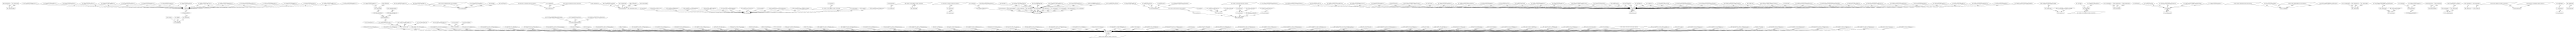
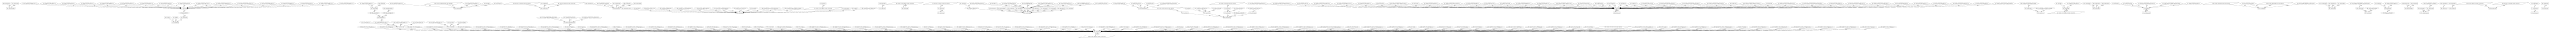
  digraph {
    fontname=Roboto
    node [fontname=Roboto shape=ellipse]
    edge [fontname=Roboto]
    n1 [label="3089: /usr/bin/dash" shape=box]
    n2 [label="3092: /usr/bin/run-parts" shape=box]
    n3 [label="117: /usr/bin/curl" shape=box]
    n4 [label="149: /var/www/html/t"]
    n5 [label="207: /usr/bin/bash" shape=box]
    n6 [label="195: /usr/bin/bash" shape=box]
    n7 [label="1895: /lib/x86_64-linux-gnu/libaudit.so.1"]
    n8 [label="3296: /usr/sbin/sshd" shape=box]
    n9 [label="3398: 192.168.1.128/32:22->192.168.1.131/32:51174" shape=parallelogram]
    n10 [label="1896: /lib/x86_64-linux-gnu/libpam.so.0"]
    n11 [label="3224: /lib/x86_64-linux-gnu/libssl.so.3"]
    n12 [label="3239: /usr/bin/wget" shape=box]
    n13 [label="1924: /etc/nsswitch.conf"]
    n14 [label="3401: /usr/bin/scp" shape=box]
    n15 [label="1956: /etc/pam.d/common-password"]
    n16 [label="1890: 192.168.1.131/32:41252->192.168.1.128/32:22" shape=parallelogram]
    n17 [label="1891: /usr/sbin/sshd" shape=box]
    n18 [label="3339: /usr/bin/uname" shape=box]
    n19 [label="3333: /usr/bin/dash" shape=box]
    n20 [label="328: /usr/bin/locale-check" shape=box]
    n21 [label="323: /usr/bin/bash" shape=box]
    n22 [label="349: /root/.bashrc"]
    n23 [label="3108: /usr/bin/dash" shape=box]
    n24 [label="3110: /usr/bin/cat" shape=box]
    n25 [label="389: 192.168.1.131/32:34156->192.168.1.123/32:9001" shape=parallelogram]
    n26 [label="388: /usr/bin/wget" shape=box]
    n27 [label="513: 192.168.1.131/32:51174->192.168.1.128/32:22" shape=parallelogram]
    n28 [label="512: /usr/bin/ssh" shape=box]
    n29 [label="510: /usr/bin/scp" shape=box]
    n30 [label="1964: /lib/x86_64-linux-gnu/libnss_systemd.so.2"]
    n31 [label="2779: /usr/share/locale/locale.alias"]
    n32 [label="3250: /usr/bin/gpg" shape=box]
    n33 [label="3161: /usr/bin/bash" shape=box]
    n34 [label="2898: /lib/x86_64-linux-gnu/libtinfo.so.6"]
    n35 [label="3400: /usr/bin/bash" shape=box]
    n36 [label="1979: /etc/security/capability.conf"]
    n37 [label="3200: /usr/bin/ping" shape=box]
    n38 [label="213: /proc/sys/kernel/ngroups_max"]
    n39 [label="212: /usr/local/bin/bash" shape=box]
    n40 [label="346: /etc/profile.d/vte-2.91.sh"]
    n41 [label="129: /lib/x86_64-linux-gnu/liblber-2.5.so.0"]
    n42 [label="385: /usr/bin/mawk" shape=box]
    n43 [label="382: /usr/bin/bash" shape=box]
    n44 [label="261: /lib/x86_64-linux-gnu/security/pam_permit.so"]
    n45 [label="289: /usr/bin/su" shape=box]
    n46 [label="286: /usr/bin/sudo" shape=box]
    n47 [label="332: /etc/profile.d/debuginfod.sh"]
    n48 [label="144: /lib/x86_64-linux-gnu/libtasn1.so.6"]
    n49 [label="275: /lib/x86_64-linux-gnu/security/pam_systemd.so"]
    n50 [label="130: /lib/x86_64-linux-gnu/libzstd.so.1"]
    n51 [label="1949: /lib/x86_64-linux-gnu/security/pam_umask.so"]
    n52 [label="3288: /usr/bin/realpath" shape=box]
    n53 [label="2495: /etc/update-motd.d/90-updates-available"]
    n54 [label="3347: /usr/bin/dash" shape=box]
    n55 [label="3349: /usr/bin/cat" shape=box]
    n56 [label="2466: /etc/update-motd.d/00-header"]
    n57 [label="283: /etc/security/pam_env.conf"]
-   n58 [label="3225: /lib/x86_64-linux-gnu/libpsl.so.5"]
    n59 [label="1910: /lib/x86_64-linux-gnu/liblz8.so.1"]
    n60 [label="202: /usr/bin/ls" shape=box]
    n61 [label="1897: /lib/x86_64-linux-gnu/libsystemd.so.0"]
    n62 [label="1950: /lib/x86_64-linux-gnu/security/pam_systemd.so"]
    n63 [label="3280: /tmp/john/john.conf"]
    n64 [label="3290: /tmp/john/john" shape=box]
    n65 [label="3291: /tmp/john/password_crack.txt"]
    n66 [label="2060: /sys/module/apparmor/parameters/enabled"]
    n67 [label="2150: /usr/lib/systemd/systemd" shape=box]
    n68 [label="1981: /proc/self/loginuid"]
    n69 [label="1923: /etc/gai.conf"]
    n70 [label="1898: /lib/x86_64-linux-gnu/libcrypto.so.3"]
    n71 [label="3165: /usr/bin/ping" shape=box]
    n72 [label="361: /etc/wgetrc"]
    n73 [label="359: /usr/bin/wget" shape=box]
    n74 [label="362: 192.168.1.131/32:37562->192.168.1.123/32:9001" shape=parallelogram]
    n75 [label="1940: /lib/x86_64-linux-gnu/security/pam_permit.so"]
    n76 [label="345: /etc/profile.d/im-config_wayland.sh"]
    n77 [label="3254: /lib/x86_64-linux-gnu/libassuan.so.0"]
    n78 [label="1968: /etc/localtime"]
    n79 [label="254: /lib/x86_64-linux-gnu/security/pam_env.so"]
    n80 [label="2155: /usr/lib/pam.d/systemd-user"]
    n81 [label="1941: /lib/x86_64-linux-gnu/security/pam_cap.so"]
    n82 [label="276: /lib/x86_64-linux-gnu/libpam_misc.so.0"]
    n83 [label="1911: /lib/x86_64-linux-gnu/libcap.so.2"]
    n84 [label="1908: /lib/x86_64-linux-gnu/liblzma.so.5"]
    n85 [label="2917: /usr/bin/bash" shape=box]
    n86 [label="404: /usr/bin/ssh" shape=box]
    n87 [label="3337: /usr/bin/uname" shape=box]
    n88 [label="1917: /lib/x86_64-linux-gnu/libresolv.so.2"]
    n89 [label="329: /etc/profile.d/apps-bin-path.sh"]
    n90 [label="3100: /usr/bin/uname" shape=box]
    n91 [label="3094: /usr/bin/dash" shape=box]
    n92 [label="2479: /run/motd.dynamic.new"]
    n93 [label="98: /usr/bin/perl" shape=box]
    n94 [label="95: /usr/sbin/apache2" shape=box]
    n95 [label="1929: /etc/ssh/ssh_host_ecdsa_key.pub"]
    n96 [label="250: /etc/group"]
    n97 [label="518: /usr/bin/tar" shape=box]
    n98 [label="3102: /usr/bin/dash" shape=box]
    n99 [label="331: /etc/profile.d/cedilla-portuguese.sh"]
    n100 [label="238: /lib/x86_64-linux-gnu/libaudit.so.1"]
    n101 [label="268: /etc/pam.d/other"]
    n102 [label="292: /lib/x86_64-linux-gnu/security/pam_rootok.so"]
    n103 [label="1935: /etc/pam.d/sshd"]
    n104 [label="3230: 192.168.1.128/32:48216->162.125.3.18/32:443" shape=parallelogram]
    n105 [label="3222: /usr/bin/wget" shape=box]
    n106 [label="2859: /etc/default/locale"]
    n107 [label="1889: /usr/sbin/sshd" shape=box]
    n108 [label="3240: 192.168.1.128/32:43026->192.168.1.123/32:9001" shape=parallelogram]
    n109 [label="281: /proc/1/limits"]
    n110 [label="240: /lib/x86_64-linux-gnu/libcap-ng.so.0"]
    n111 [label="1983: /proc/sys/kernel/random/boot_id"]
    n112 [label="2919: /root/.bashrc"]
    n113 [label="2477: /usr/bin/uname" shape=box]
    n114 [label="2467: /usr/bin/dash" shape=box]
    n115 [label="251: /lib/x86_64-linux-gnu/libnss_systemd.so.2"]
    n116 [label="1933: /etc/hosts.deny"]
    n117 [label="1955: /lib/x86_64-linux-gnu/security/pam_env.so"]
    n118 [label="3241: /tmp/libfoo.so"]
    n119 [label="1902: /lib/x86_64-linux-gnu/libgssapi_krb5.so.2"]
    n120 [label="1918: /lib/x86_64-linux-gnu/libtirpc.so.3"]
    n121 [label="1942: /lib/x86_64-linux-gnu/security/pam_nologin.so"]
    n122 [label="1947: /lib/x86_64-linux-gnu/security/pam_keyinit.so"]
    n123 [label="1980: /proc/self/uid_map"]
    n124 [label="2851: /usr/lib/update-notifier/update-motd-reboot-required"]
    n125 [label="3395: /usr/bin/dash" shape=box]
    n126 [label="3397: /usr/bin/cat" shape=box]
    n127 [label="2856: /var/run/reboot-required"]
    n128 [label="524: /usr/bin/bzip2" shape=box]
    n129 [label="526: /tmp/passwords.tar.bz2"]
    n130 [label="263: /lib/x86_64-linux-gnu/libcap.so.2"]
    n131 [label="3096: /usr/bin/uname" shape=box]
    n132 [label="282: /etc/security/limits.conf"]
    n133 [label="123: /lib/x86_64-linux-gnu/libssh.so.4"]
    n134 [label="3208: /usr/bin/ping" shape=box]
    n135 [label="255: /etc/pam.d/common-auth"]
    n136 [label="2924: /tmp/crack_passwd.sh"]
    n137 [label="325: /etc/profile.d/01-locale-fix.sh"]
    n138 [label="1962: /proc/sys/kernel/ngroups_max"]
    n139 [label="271: /lib/x86_64-linux-gnu/libpwquality.so.1"]
    n140 [label="1951: /lib/x86_64-linux-gnu/libpam_misc.so.0"]
    n141 [label="120: /lib/x86_64-linux-gnu/libnghttp2.so.14"]
    n142 [label="1943: /etc/pam.d/common-account"]
    n143 [label="1927: /etc/ssh/ssh_host_rsa_key.pub"]
    n144 [label="3223: /lib/x86_64-linux-gnu/libuuid.so.1"]
    n145 [label="135: /lib/x86_64-linux-gnu/libnettle.so.8"]
    n146 [label="1938: /lib/x86_64-linux-gnu/security/pam_sss.so"]
    n147 [label="3098: /usr/bin/uname" shape=box]
    n148 [label="360: /lib/x86_64-linux-gnu/libuuid.so.1"]
    n149 [label="141: /lib/x86_64-linux-gnu/libsasl2.so.2"]
    n150 [label="1954: /lib/x86_64-linux-gnu/security/pam_limits.so"]
    n151 [label="2861: 192.168.1.128/32:22->192.168.1.131/32:41252" shape=parallelogram]
    n152 [label="257: /lib/x86_64-linux-gnu/libnsl.so.2"]
    n153 [label="2468: /etc/lsb-release"]
    n154 [label="3252: /lib/x86_64-linux-gnu/libsqlite3.so.0"]
    n155 [label="3283: /tmp/john/unshadow" shape=box]
    n156 [label="3284: /tmp/john/mypasswd"]
    n157 [label="3251: /lib/x86_64-linux-gnu/libbz2.so.1.0"]
    n158 [label="3262: /usr/bin/unzip" shape=box]
    n159 [label="1909: /lib/x86_64-linux-gnu/libzstd.so.1"]
    n160 [label="1926: /etc/ssh/ssh_host_rsa_key"]
    n161 [label="262: /lib/x86_64-linux-gnu/security/pam_cap.so"]
    n162 [label="1915: /lib/x86_64-linux-gnu/libkrb5support.so.0"]
    n163 [label="2503: /var/lib/update-notifier/updates-available"]
    n164 [label="519: /lib/x86_64-linux-gnu/libacl.so.1"]
    n165 [label="2438: /etc/environment"]
    n166 [label="1903: /lib/x86_64-linux-gnu/libkrb5.so.3"]
    n167 [label="264: /etc/pam.d/common-account"]
    n168 [label="2483: /usr/bin/dash" shape=box]
    n169 [label="2464: /usr/bin/run-parts" shape=box]
    n170 [label="1945: /lib/x86_64-linux-gnu/security/pam_selinux.so"]
    n171 [label="1963: /etc/group"]
    n172 [label="1936: /etc/pam.d/common-auth"]
    n173 [label="1958: /lib/x86_64-linux-gnu/libpwquality.so.1"]
    n174 [label="122: /lib/x86_64-linux-gnu/librtmp.so.1"]
    n175 [label="147: /lib/x86_64-linux-gnu/libffi.so.8"]
    n176 [label="3341: /usr/bin/dash" shape=box]
    n177 [label="3331: /usr/bin/run-parts" shape=box]
    n178 [label="102: /dev/urandom"]
    n179 [label="348: /root/.profile"]
    n180 [label="3185: /usr/bin/ping" shape=box]
    n181 [label="2852: /usr/bin/dash" shape=box]
    n182 [label="2855: /usr/bin/cat" shape=box]
    n183 [label="285: /etc/default/locale"]
    n184 [label="396: /usr/bin/ssh" shape=box]
    n185 [label="393: /usr/bin/scp" shape=box]
    n186 [label="284: /etc/environment"]
    n187 [label="344: /etc/profile.d/gnome-session_gnomerc.sh"]
    n188 [label="3192: /usr/bin/ping" shape=box]
    n189 [label="3231: /usr/lib/ssl/certs/3513523f.0"]
    n190 [label="1939: /lib/x86_64-linux-gnu/security/pam_deny.so"]
    n191 [label="277: /etc/login.defs"]
    n192 [label="1904: /lib/x86_64-linux-gnu/libcom_err.so.2"]
    n193 [label="1946: /lib/x86_64-linux-gnu/security/pam_loginuid.so"]
    n194 [label="143: /lib/x86_64-linux-gnu/libp11-kit.so.0"]
    n195 [label="1937: /lib/x86_64-linux-gnu/security/pam_unix.so"]
    n196 [label="1960: /lib/x86_64-linux-gnu/security/pam_gnome_keyring.so"]
    n197 [label="347: /etc/profile.d/xdg_dirs_desktop_session.sh"]
    n198 [label="2158: /etc/security/limits.conf"]
    n199 [label="196: /dev/pts/5"]
    n200 [label="1944: /lib/x86_64-linux-gnu/security/pam_localuser.so"]
    n201 [label="97: /usr/lib/cgi-bin/env.cgi"]
    n202 [label="291: /etc/pam.d/su"]
    n203 [label="3259: /tmp/john.zip"]
    n204 [label="2475: /usr/bin/uname" shape=box]
    n205 [label="3156: /usr/bin/dash" shape=box]
    n206 [label="3158: /usr/bin/cat" shape=box]
    n207 [label="1959: /lib/x86_64-linux-gnu/libcrack.so.2"]
    n208 [label="3255: /root/.gnupg/pubring.kbx"]
    n209 [label="274: /etc/pam.d/common-session"]
    n210 [label="355: /usr/bin/ls" shape=box]
    n211 [label="210: 192.168.1.131/32:35098->192.168.1.123/32:9999" shape=parallelogram]
    n212 [label="3236: 192.168.1.128/32:42050->162.125.3.15/32:443" shape=parallelogram]
    n213 [label="3232: /usr/share/publicsuffix/public_suffix_list.dafsa"]
    n214 [label="2455: /usr/bin/dash" shape=box]
    n215 [label="3335: /usr/bin/uname" shape=box]
    n216 [label="2157: /proc/1/limits"]
    n217 [label="3253: /lib/x86_64-linux-gnu/libreadline.so.8"]
    n218 [label="1906: /lib/x86_64-linux-gnu/libnsl.so.2"]
    n219 [label="1948: /etc/pam.d/common-session"]
    n220 [label="134: /lib/x86_64-linux-gnu/libhogweed.so.6"]
    n221 [label="3159: 192.168.1.128/32:22->192.168.1.131/32:41260" shape=parallelogram]
    n222 [label="2933: /usr/sbin/sshd" shape=box]
    n223 [label="2921: /usr/bin/scp" shape=box]
    n224 [label="3226: /etc/wgetrc"]
    n225 [label="2918: /etc/bash.bashrc"]
    n226 [label="215: /home/fs0/.bash_history"]
    n227 [label="259: /lib/x86_64-linux-gnu/security/pam_sss.so"]
    n228 [label="1965: /root/.ssh/authorized_keys"]
    n229 [label="142: /lib/x86_64-linux-gnu/libbrotlicommon.so.1"]
    n230 [label="131: /lib/x86_64-linux-gnu/libbrotlidec.so.1"]
    n231 [label="136: /lib/x86_64-linux-gnu/libgmp.so.10"]
    n232 [label="308: /usr/lib/x86_64-linux-gnu/libnss_systemd.so.2"]
    n233 [label="293: /lib/x86_64-linux-gnu/security/pam_keyinit.so"]
    n234 [label="290: /etc/pam.d/su-l"]
    n235 [label="401: 192.168.1.131/32:41252->192.168.1.128/32:22" shape=parallelogram]
    n236 [label="2857: /run/motd.dynamic"]
    n237 [label="265: /lib/x86_64-linux-gnu/security/pam_localuser.so"]
    n238 [label="405: 192.168.1.131/32:41260->192.168.1.128/32:22" shape=parallelogram]
    n239 [label="1914: /lib/x86_64-linux-gnu/libk5crypto.so.3"]
    n240 [label="1922: /usr/lib/ssl/openssl.cnf"]
    n241 [label="1930: /etc/ssh/ssh_host_ed25519_key"]
    n242 [label="115: /etc/bash.bashrc"]
    n243 [label="111: /usr/bin/bash" shape=box]
    n244 [label="108: /usr/bin/dash" shape=box]
    n245 [label="390: /root/crack_passwd.sh"]
    n246 [label="3176: /usr/bin/ping" shape=box]
    n247 [label="363: /root/gather_password.sh"]
    n248 [label="214: /home/fs0/.bashrc"]
    n249 [label="278: /etc/shadow"]
    n250 [label="118: /lib/x86_64-linux-gnu/libcurl.so.4"]
    n251 [label="231: /usr/share/bash-completion/bash_completion"]
    n252 [label="1931: /etc/ssh/ssh_host_ed25519_key.pub"]
    n253 [label="352: /usr/bin/mesg" shape=box]
    n254 [label="267: /lib/x86_64-linux-gnu/security/pam_umask.so"]
    n255 [label="1901: /lib/x86_64-linux-gnu/libselinux.so.1"]
    n256 [label="3227: /root/.wget-hsts"]
    n257 [label="2858: /etc/security/pam_env.conf"]
    n258 [label="1961: /etc/pam.d/other"]
    n259 [label="2581: /lib/x86_64-linux-gnu/libm.so.6"]
    n260 [label="273: /lib/x86_64-linux-gnu/security/pam_gnome_keyring.so"]
    n261 [label="3258: /root/.gnupg/pubring.kbx.lock"]
    n262 [label="324: /etc/profile"]
    n263 [label="521: /usr/bin/dash" shape=box]
    n264 [label="128: /lib/x86_64-linux-gnu/libldap-2.5.so.0"]
    n265 [label="269: /etc/pam.d/common-password"]
    n266 [label="3295: 192.168.1.131/32:51174->192.168.1.128/32:22" shape=parallelogram]
    n267 [label="2482: /etc/update-motd.d/10-help-text"]
    n268 [label="99: /lib/x86_64-linux-gnu/libm.so.6"]
    n269 [label="253: /lib/x86_64-linux-gnu/security/pam_limits.so"]
    n270 [label="1984: /usr/lib/x86_64-linux-gnu/libnss_systemd.so.2"]
    n271 [label="1932: /etc/hosts.allow"]
    n272 [label="2156: /etc/pam.d/common-session-noninteractive"]
    n273 [label="260: /lib/x86_64-linux-gnu/security/pam_deny.so"]
    n274 [label="295: /proc/sys/kernel/random/boot_id"]
    n275 [label="525: /lib/x86_64-linux-gnu/libbz2.so.1.0"]
    n276 [label="2496: /usr/bin/dash" shape=box]
    n277 [label="2502: /usr/bin/cat" shape=box]
    n278 [label="1907: /lib/x86_64-linux-gnu/libcap-ng.so.0"]
    n279 [label="1916: /lib/x86_64-linux-gnu/libkeyutils.so.1"]
    n280 [label="272: /lib/x86_64-linux-gnu/libcrack.so.2"]
    n281 [label="133: /lib/x86_64-linux-gnu/libgnutls.so.30"]
    n282 [label="1957: /lib/x86_64-linux-gnu/security/pam_pwquality.so"]
    n283 [label="1920: /proc/filesystems"]
    n284 [label="515: /tmp/Host2.passwd"]
    n285 [label="258: /lib/x86_64-linux-gnu/libtirpc.so.3"]
    n286 [label="256: /lib/x86_64-linux-gnu/security/pam_unix.so"]
    n287 [label="244: /lib/x86_64-linux-gnu/libpam.so.0"]
    n288 [label="1913: /lib/x86_64-linux-gnu/libpcre2-8.so.0"]
    n289 [label="2932: 192.168.1.131/32:41260->192.168.1.128/32:22" shape=parallelogram]
    n290 [label="104: /usr/lib/x86_64-linux-gnu/perl-base/strict.pm"]
    n291 [label="105: /usr/lib/x86_64-linux-gnu/perl-base/warnings.pm"]
    n292 [label="3286: /tmp/john/john" shape=box]
    n293 [label="1912: /lib/x86_64-linux-gnu/libgcrypt.so.20"]
    n294 [label="1952: /lib/x86_64-linux-gnu/security/pam_motd.so"]
    n295 [label="330: /etc/profile.d/bash_completion.sh"]
    n296 [label="101: /lib/x86_64-linux-gnu/libcrypt.so.1"]
    n297 [label="1919: /lib/x86_64-linux-gnu/libgpg-error.so.0"]
    n298 [label="1953: /lib/x86_64-linux-gnu/security/pam_mail.so"]
    n299 [label="3328: /usr/bin/dash" shape=box]
    n300 [label="270: /lib/x86_64-linux-gnu/security/pam_pwquality.so"]
    n301 [label="3214: /usr/bin/ping" shape=box]
    n302 [label="1928: /etc/ssh/ssh_host_ecdsa_key"]
    n303 [label="2471: /usr/bin/uname" shape=box]
    n304 [label="1894: /lib/x86_64-linux-gnu/libwrap.so.0"]
    n1 -> n2 [label=69810]
    n3 -> n4 [label=974]
    n4 -> n5 [label=2036]
    n5 -> n6 [label=2033]
    n7 -> n8 [label=93676]
    n8 -> n9 [label=98529]
    n9 -> n8 [label=98531]
    n10 -> n8 [label=93677]
    n11 -> n12 [label=77081]
    n13 -> n14 [label=99997]
    n14 -> n8 [label=99989]
    n15 -> n8 [label=96235]
    n16 -> n17 [label=57247]
    n18 -> n19 [label=97506]
    n20 -> n21 [label=2772]
    n22 -> n21 [label=2801]
    n23 -> n24 [label=69977]
    n25 -> n26 [label=5139]
    n26 -> n25 [label=5137]
    n27 -> n28 [label=14928]
    n28 -> n29 [label=14888]
    n30 -> n8 [label=96456]
    n31 -> n32 [label=87590]
    n32 -> n33 [label=87569]
    n34 -> n35 [label=99983]
    n35 -> n8 [label=99982]
    n36 -> n8 [label=97052]
    n37 -> n33 [label=75648]
    n38 -> n39 [label=2047]
    n40 -> n21 [label=2798]
    n41 -> n3 [label=630]
    n42 -> n43 [label=5109]
    n44 -> n45 [label=2616]
    n45 -> n46 [label=2585]
    n46 -> n45 [label=2584]
    n47 -> n21 [label=2777]
    n48 -> n3 [label=645]
    n49 -> n45 [label=2653]
    n50 -> n3 [label=631]
    n51 -> n8 [label=96217]
    n52 -> n33 [label=93217]
    n53 -> n54 [label=97613]
    n54 -> n55 [label=97617]
    n56 -> n19 [label=97425]
    n57 -> n45 [label=2684]
-   n58 -> n12 [label=77084]
    n59 -> n8 [label=93701]
    n60 -> n6 [label=1887]
    n61 -> n8 [label=93678]
    n62 -> n8 [label=96218]
    n63 -> n64 [label=93224]
    n64 -> n65 [label=93236]
    n65 -> n14 [label=100002]
    n66 -> n67 [label=58142]
    n67 -> n68 [label=58330]
    n68 -> n8 [label=97063]
    n69 -> n8 [label=93864]
    n70 -> n14 [label=99990]
    n71 -> n33 [label=72396]
    n72 -> n73 [label=3170]
    n73 -> n74 [label=3180]
    n74 -> n73 [label=3182]
    n75 -> n8 [label=96196]
    n76 -> n21 [label=2797]
    n77 -> n32 [label=87575]
    n78 -> n8 [label=96981]
    n79 -> n45 [label=2644]
    n80 -> n67 [label=58159]
    n81 -> n8 [label=96202]
    n82 -> n45 [label=2587]
    n83 -> n8 [label=93702]
    n84 -> n8 [label=93699]
    n85 -> n17 [label=66416]
    n86 -> n43 [label=5358]
    n87 -> n19 [label=97464]
    n88 -> n8 [label=93737]
    n89 -> n21 [label=2774]
    n90 -> n91 [label=69864]
    n92 -> n8 [label=98491]
    n93 -> n94 [label=589]
    n94 -> n93 [label=588]
    n95 -> n8 [label=93956]
    n96 -> n97 [label=15026]
    n97 -> n43 [label=15008]
    n98 -> n2 [label=69898]
    n99 -> n21 [label=2776]
    n100 -> n45 [label=2589]
    n101 -> n45 [label=2657]
    n102 -> n45 [label=2597]
    n103 -> n8 [label=96174]
    n104 -> n105 [label=76066]
    n106 -> n8 [label=98516]
    n107 -> n8 [label=93656]
    n108 -> n12 [label=77101]
    n109 -> n45 [label=2694]
    n110 -> n45 [label=2590]
    n111 -> n8 [label=97099]
    n112 -> n35 [label=99986]
    n113 -> n114 [label=62265]
    n115 -> n45 [label=2682]
    n116 -> n8 [label=93974]
    n117 -> n8 [label=96227]
    n118 -> n32 [label=87589]
    n119 -> n8 [label=93693]
    n120 -> n8 [label=93738]
    n121 -> n8 [label=96209]
    n122 -> n8 [label=96215]
    n123 -> n8 [label=97060]
    n124 -> n125 [label=98460]
    n125 -> n126 [label=98462]
    n127 -> n126 [label=98465]
    n128 -> n129 [label=15035]
    n130 -> n45 [label=2618]
    n131 -> n91 [label=2801]
    n132 -> n45 [label=2697]
    n133 -> n3 [label=624]
    n134 -> n33 [label=75685]
    n135 -> n45 [label=2602]
    n136 -> n33 [label=75983]
    n137 -> n21 [label=2769]
    n138 -> n8 [label=96445]
    n139 -> n45 [label=2664]
    n140 -> n8 [label=96219]
    n141 -> n3 [label=621]
    n142 -> n8 [label=96210]
    n143 -> n8 [label=93922]
    n144 -> n12 [label=77079]
    n145 -> n3 [label=636]
    n146 -> n8 [label=96194]
    n147 -> n91 [label=69856]
    n148 -> n73 [label=3162]
    n149 -> n3 [label=642]
    n150 -> n8 [label=96223]
    n151 -> n17 [label=65508]
    n152 -> n45 [label=2605]
    n153 -> n19 [label=97426]
    n154 -> n32 [label=87572]
    n155 -> n156 [label=93194]
    n156 -> n64 [label=93234]
    n157 -> n158 [label=91064]
    n158 -> n63 [label=93177]
    n159 -> n8 [label=93700]
    n160 -> n8 [label=93876]
    n161 -> n45 [label=2617]
    n162 -> n8 [label=93726]
    n163 -> n55 [label=97628]
    n164 -> n97 [label=15009]
    n165 -> n8 [label=98512]
    n166 -> n8 [label=93694]
    n167 -> n45 [label=2620]
    n168 -> n169 [label=62286]
    n170 -> n8 [label=96213]
    n171 -> n8 [label=96448]
    n172 -> n8 [label=96177]
    n173 -> n8 [label=96249]
    n174 -> n3 [label=623]
    n175 -> n3 [label=648]
    n176 -> n177 [label=97522]
    n178 -> n93 [label=593]
    n179 -> n21 [label=2800]
    n180 -> n33 [label=73549]
    n181 -> n182 [label=621]
    n183 -> n45 [label=2690]
    n184 -> n185 [label=5223]
    n185 -> n43 [label=5210]
    n186 -> n45 [label=2686]
    n187 -> n21 [label=2796]
    n188 -> n33 [label=75599]
    n189 -> n105 [label=76072]
    n190 -> n8 [label=96195]
    n191 -> n45 [label=2671]
    n192 -> n8 [label=93695]
    n193 -> n8 [label=96214]
    n194 -> n3 [label=644]
    n195 -> n8 [label=96182]
    n196 -> n8 [label=96258]
    n197 -> n21 [label=2799]
    n198 -> n8 [label=98508]
    n199 -> n6 [label=1840]
    n200 -> n8 [label=96211]
    n201 -> n93 [label=594]
    n202 -> n45 [label=2596]
    n203 -> n158 [label=91069]
    n204 -> n114 [label=62232]
    n205 -> n206 [label=70609]
    n207 -> n8 [label=96255]
    n208 -> n32 [label=87580]
    n209 -> n45 [label=2622]
    n210 -> n211 [label=2852]
    n211 -> n21 [label=2841]
    n212 -> n105 [label=76136]
    n213 -> n105 [label=76083]
    n214 -> n169 [label=62055]
    n215 -> n19 [label=97430]
    n216 -> n8 [label=98505]
    n217 -> n32 [label=87574]
    n218 -> n8 [label=93697]
    n219 -> n8 [label=96216]
    n220 -> n3 [label=635]
    n221 -> n222 [label=93239]
    n223 -> n136 [label=66443]
    n224 -> n12 [label=77087]
    n225 -> n35 [label=99985]
    n226 -> n39 [label=2050]
    n227 -> n45 [label=2614]
    n228 -> n8 [label=96472]
    n229 -> n3 [label=643]
    n230 -> n3 [label=632]
    n231 -> n3 [label=637]
    n232 -> n45 [label=2724]
    n233 -> n45 [label=2642]
    n234 -> n45 [label=2595]
    n235 -> n184 [label=5263]
    n236 -> n8 [label=98494]
    n237 -> n45 [label=2629]
    n238 -> n86 [label=9900]
    n239 -> n8 [label=93716]
    n240 -> n14 [label=99992]
    n241 -> n8 [label=93967]
    n242 -> n243 [label=614]
    n243 -> n244 [label=608]
    n245 -> n185 [label=5349]
    n246 -> n33 [label=73502]
    n247 -> n43 [label=15005]
    n248 -> n39 [label=2049]
    n249 -> n45 [label=2675]
    n250 -> n3 [label=618]
    n251 -> n39 [label=2070]
    n252 -> n8 [label=93971]
    n253 -> n21 [label=2804]
    n254 -> n45 [label=2652]
    n255 -> n8 [label=93687]
    n256 -> n12 [label=77090]
    n257 -> n8 [label=98510]
    n258 -> n8 [label=96261]
    n259 -> n32 [label=87578]
    n260 -> n45 [label=2666]
    n261 -> n32 [label=87588]
    n262 -> n21 [label=2768]
    n263 -> n128 [label=15031]
    n264 -> n3 [label=629]
    n265 -> n45 [label=2662]
    n266 -> n8 [label=93977]
    n267 -> n176 [label=97524]
    n268 -> n42 [label=5110]
    n269 -> n45 [label=2646]
    n270 -> n8 [label=97104]
    n271 -> n8 [label=93972]
    n272 -> n67 [label=58219]
    n273 -> n45 [label=2615]
    n274 -> n45 [label=2708]
    n275 -> n128 [label=15033]
    n276 -> n277 [label=62651]
    n278 -> n8 [label=93698]
    n279 -> n8 [label=93733]
    n280 -> n45 [label=2665]
    n281 -> n3 [label=634]
    n282 -> n8 [label=96238]
    n283 -> n8 [label=93780]
    n284 -> n97 [label=15028]
    n285 -> n45 [label=2606]
    n286 -> n45 [label=2603]
    n287 -> n45 [label=2586]
    n288 -> n8 [label=93710]
    n289 -> n222 [label=66668]
    n290 -> n93 [label=595]
    n291 -> n93 [label=596]
    n292 -> n33 [label=93198]
    n293 -> n8 [label=93704]
    n294 -> n8 [label=96221]
    n295 -> n21 [label=2775]
    n296 -> n93 [label=592]
    n297 -> n8 [label=93739]
    n298 -> n8 [label=96222]
    n299 -> n177 [label=97379]
    n300 -> n45 [label=2663]
    n301 -> n33 [label=75986]
    n302 -> n8 [label=93935]
    n303 -> n114 [label=62165]
    n304 -> n8 [label=93675]
  }
